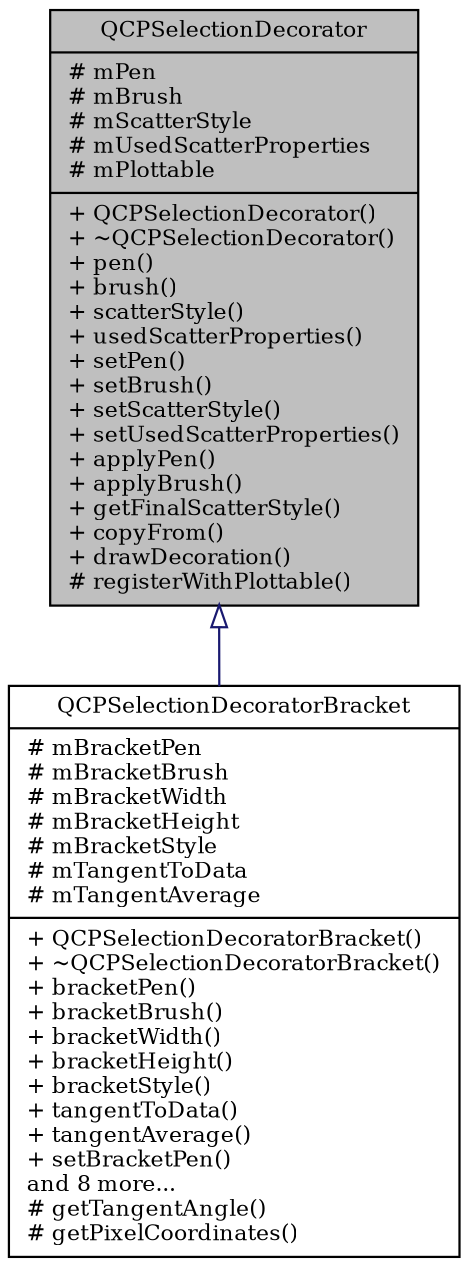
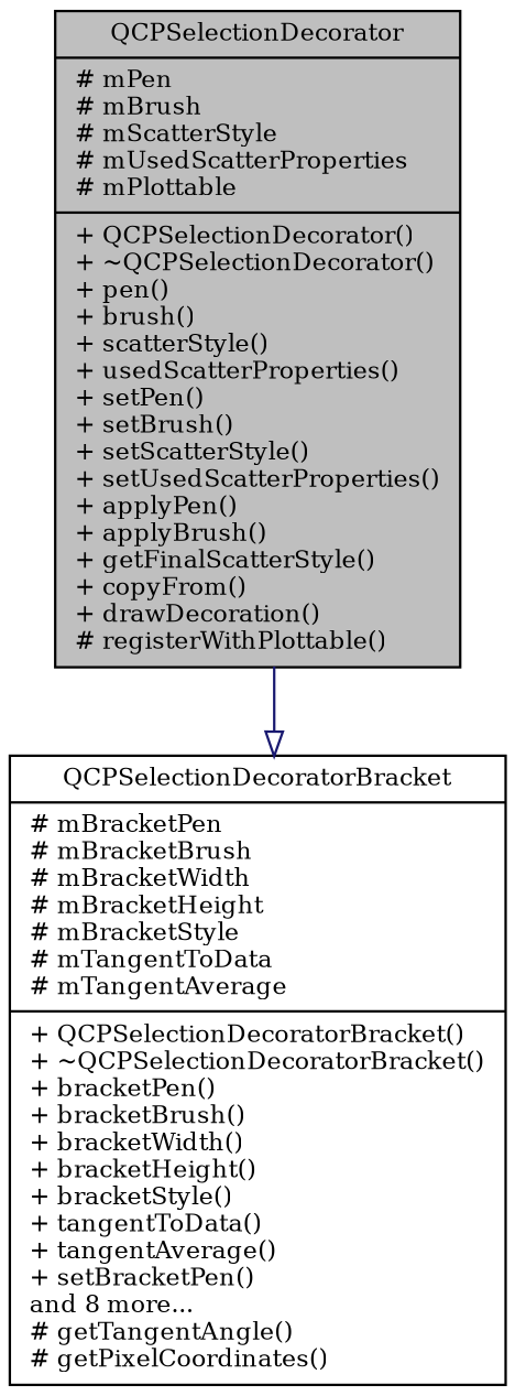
  digraph {
    fontname="DejaVu Serif"
    node [color=black fontname="DejaVu Serif" fontsize=10 shape=record style=filled]
    n1 [fillcolor=grey75 fontcolor=black height=0.2 label="{QCPSelectionDecorator\n|# mPen\l# mBrush\l# mScatterStyle\l# mUsedScatterProperties\l# mPlottable\l|+ QCPSelectionDecorator()\l+ ~QCPSelectionDecorator()\l+ pen()\l+ brush()\l+ scatterStyle()\l+ usedScatterProperties()\l+ setPen()\l+ setBrush()\l+ setScatterStyle()\l+ setUsedScatterProperties()\l+ applyPen()\l+ applyBrush()\l+ getFinalScatterStyle()\l+ copyFrom()\l+ drawDecoration()\l# registerWithPlottable()\l}" width=0.4]
    n2 [fillcolor=white height=0.2 label="{QCPSelectionDecoratorBracket\n|# mBracketPen\l# mBracketBrush\l# mBracketWidth\l# mBracketHeight\l# mBracketStyle\l# mTangentToData\l# mTangentAverage\l|+ QCPSelectionDecoratorBracket()\l+ ~QCPSelectionDecoratorBracket()\l+ bracketPen()\l+ bracketBrush()\l+ bracketWidth()\l+ bracketHeight()\l+ bracketStyle()\l+ tangentToData()\l+ tangentAverage()\l+ setBracketPen()\land 8 more...\l# getTangentAngle()\l# getPixelCoordinates()\l}" width=0.4]
-   n1 -> n2 [arrowtail=onormal color=midnightblue dir=back fontname="DejaVu Serif" fontsize=10 labelfontname=Helvetica labelfontsize=10 style=solid]
+   n2 -> n1 [arrowtail=onormal color=midnightblue dir=back fontname="DejaVu Serif" fontsize=10 labelfontname=Helvetica labelfontsize=10 style=solid]
  }
